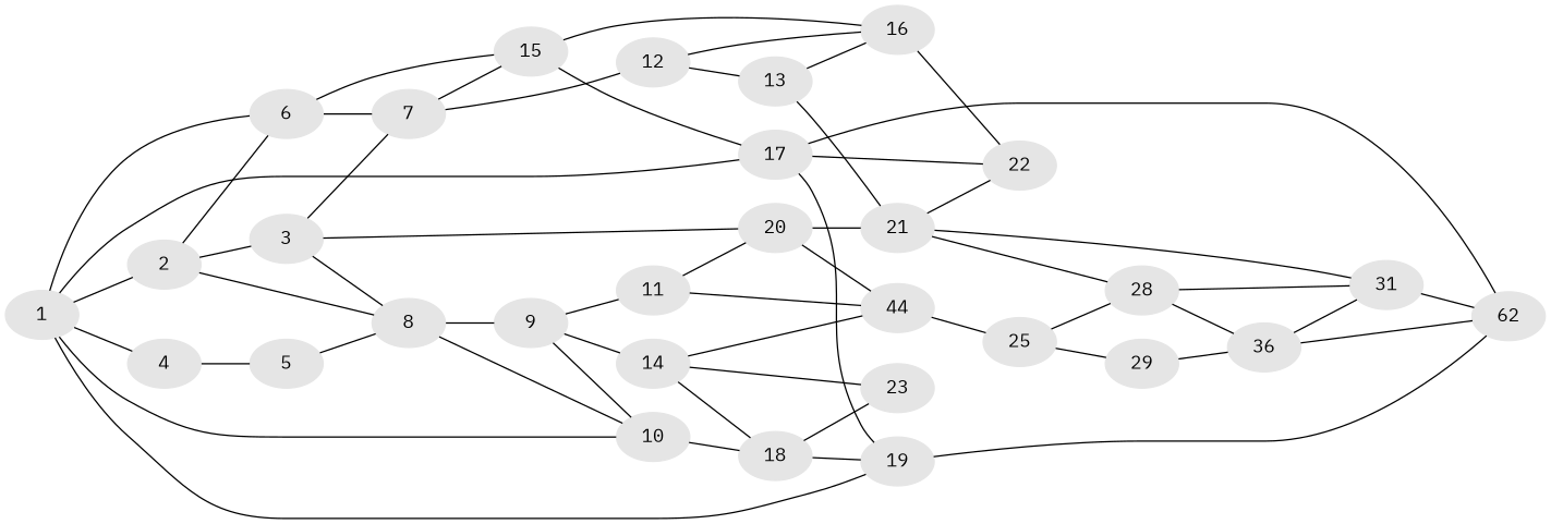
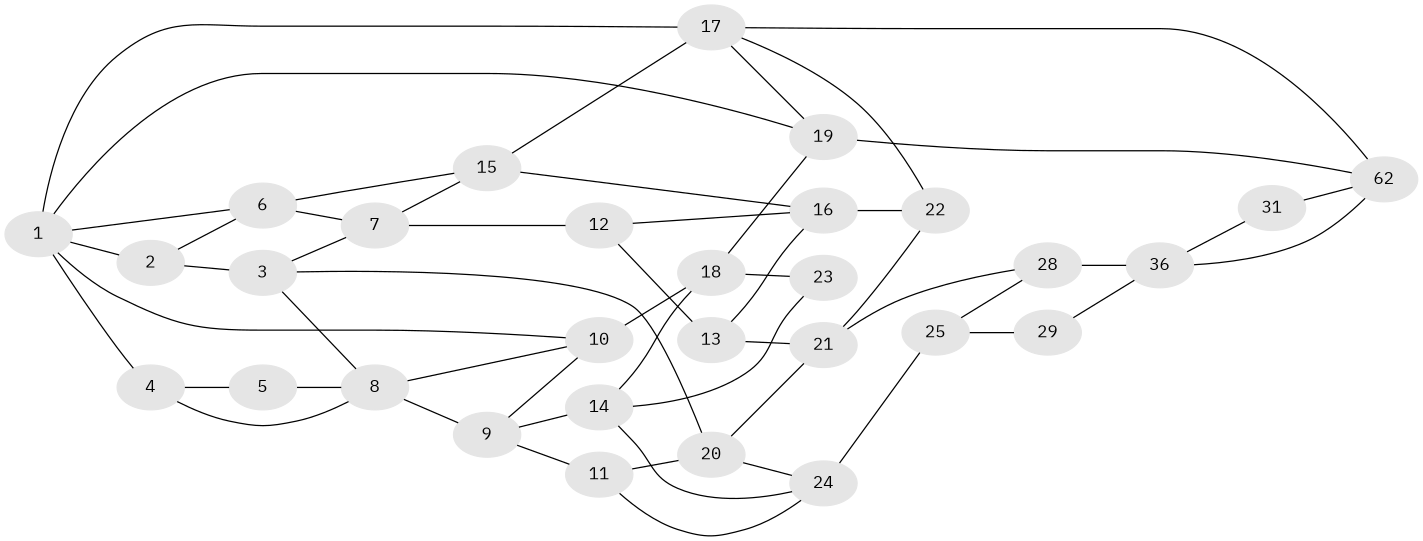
  graph {
    fontname="IBM Plex Mono"
    rankdir=LR
    node [color=gray90 fontname="IBM Plex Mono" style=filled]
    edge [fontname="IBM Plex Mono" weight=1.0]
    1
    2
    4
    6
    10
    17
    19
    3
    8
    5
    7
    15
    18
    22
    n15 [label=62]
    20
    12
    9
-   24 [label=44]
+   24
    21
    16
    13
    11
    14
    23
    25
    28
    31
    n29 [label=36]
    29
    1 -- 2
    1 -- 4
    1 -- 6
    1 -- 10
    1 -- 17
    1 -- 19
    2 -- 6
    2 -- 3
-   2 -- 8
+   4 -- 8
    4 -- 5 [weight=2.0]
    6 -- 7
    6 -- 15
    10 -- 18
    17 -- 19
    17 -- 22
    17 -- n15
    19 -- n15
    3 -- 8
    3 -- 7
    3 -- 20
    8 -- 10
    8 -- 9
    5 -- 8
    7 -- 15
    7 -- 12
    15 -- 17
    15 -- 16
    18 -- 19
    18 -- 23
    20 -- 24
    20 -- 21 [weight=2.0]
    12 -- 16
    12 -- 13
    9 -- 10
    9 -- 11
    9 -- 14
    24 -- 25
    21 -- 22
    21 -- 28
-   21 -- 31
    16 -- 22
    13 -- 21
    13 -- 16
    11 -- 20
    11 -- 24
    14 -- 18
    14 -- 24
    14 -- 23
    25 -- 28
    25 -- 29
-   28 -- 31
    28 -- n29
    31 -- n15
    n29 -- n15
    n29 -- 31
    29 -- n29
  }
